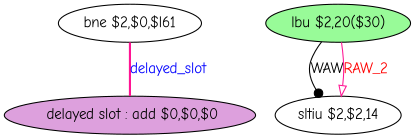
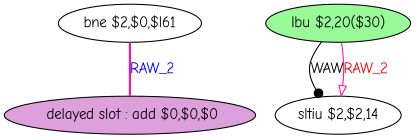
  digraph {
    fontname="Comic Neue"
    node [fillcolor=white fontname="Comic Neue" shape=ellipse style=filled]
    edge [color=deeppink fontname="Comic Neue"]
    n1 [fillcolor=plum label=" delayed slot : add $0,$0,$0"]
    n2 [label="bne $2,$0,$l61"]
    n3 [fillcolor=palegreen label="lbu $2,20($30)"]
    n4 [label="sltiu $2,$2,14"]
-   n2 -> n1 [dir=none fontcolor=blue label=delayed_slot style=bold]
+   n2 -> n1 [dir=none fontcolor=blue label=RAW_2 style=bold]
    n3 -> n4 [arrowhead=dot color=black label=WAW]
    n3 -> n4 [arrowhead=onormal fontcolor=red label=RAW_2]
  }
